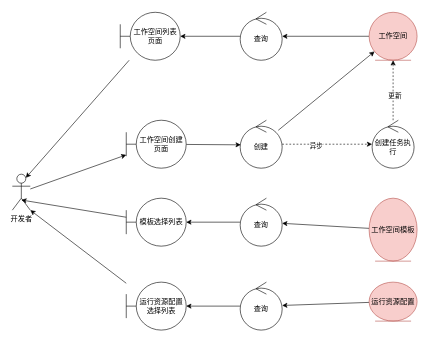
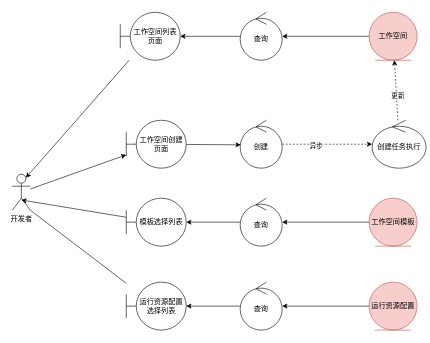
  <mxCell id="0" />
  <mxCell id="1" parent="0" />
  <mxCell id="2" style="edgeStyle=none;html=1;" parent="1" source="3" target="11" edge="1"><mxGeometry relative="1" as="geometry" /></mxCell>
  <mxCell id="3" value="开发者" style="shape=umlActor;verticalLabelPosition=bottom;verticalAlign=top;html=1;" parent="1" vertex="1"><mxGeometry x="20" y="290" width="30" height="60" as="geometry" /></mxCell>
  <mxCell id="4" style="edgeStyle=none;html=1;entryX=0.75;entryY=0.1;entryDx=0;entryDy=0;entryPerimeter=0;startArrow=none;startFill=0;endArrow=classic;endFill=1;" parent="1" source="5" target="3" edge="1"><mxGeometry relative="1" as="geometry" /></mxCell>
  <mxCell id="5" value="工作空间列表页面" style="shape=umlBoundary;whiteSpace=wrap;html=1;" parent="1" vertex="1"><mxGeometry x="200" y="20" width="100" height="80" as="geometry" /></mxCell>
  <mxCell id="6" style="edgeStyle=none;html=1;endArrow=none;endFill=0;startArrow=classic;startFill=1;" parent="1" source="8" target="9" edge="1"><mxGeometry relative="1" as="geometry" /></mxCell>
  <mxCell id="7" style="edgeStyle=none;html=1;startArrow=none;startFill=0;endArrow=classic;endFill=1;" parent="1" source="8" target="5" edge="1"><mxGeometry relative="1" as="geometry" /></mxCell>
  <mxCell id="8" value="查询" style="ellipse;shape=umlControl;whiteSpace=wrap;html=1;" parent="1" vertex="1"><mxGeometry x="400" y="20" width="70" height="80" as="geometry" /></mxCell>
  <mxCell id="9" value="工作空间" style="ellipse;shape=umlEntity;whiteSpace=wrap;html=1;fillColor=#f8cecc;strokeColor=#b85450;" parent="1" vertex="1"><mxGeometry x="615" y="20" width="80" height="80" as="geometry" /></mxCell>
  <mxCell id="10" style="edgeStyle=none;html=1;entryX=0.014;entryY=0.513;entryDx=0;entryDy=0;entryPerimeter=0;" parent="1" source="11" target="15" edge="1"><mxGeometry relative="1" as="geometry" /></mxCell>
  <mxCell id="11" value="工作空间创建页面" style="shape=umlBoundary;whiteSpace=wrap;html=1;" parent="1" vertex="1"><mxGeometry x="210" y="200" width="100" height="80" as="geometry" /></mxCell>
- <mxCell id="12" style="edgeStyle=none;html=1;" parent="1" source="15" target="9" edge="1"><mxGeometry relative="1" as="geometry" /></mxCell>
  <mxCell id="13" style="edgeStyle=none;html=1;dashed=1;" parent="1" source="15" target="22" edge="1"><mxGeometry relative="1" as="geometry" /></mxCell>
  <mxCell id="14" value="异步" style="edgeLabel;html=1;align=center;verticalAlign=middle;resizable=0;points=[];" parent="13" vertex="1" connectable="0"><mxGeometry x="-0.247" y="-1" relative="1" as="geometry"><mxPoint as="offset" /></mxGeometry></mxCell>
  <mxCell id="15" value="创建" style="ellipse;shape=umlControl;whiteSpace=wrap;html=1;" parent="1" vertex="1"><mxGeometry x="400" y="200" width="70" height="80" as="geometry" /></mxCell>
  <mxCell id="16" style="edgeStyle=none;html=1;entryX=0.5;entryY=0.717;entryDx=0;entryDy=0;entryPerimeter=0;startArrow=none;startFill=0;endArrow=classic;endFill=1;" parent="1" source="17" target="3" edge="1"><mxGeometry relative="1" as="geometry" /></mxCell>
  <mxCell id="17" value="模板选择列表" style="shape=umlBoundary;whiteSpace=wrap;html=1;" parent="1" vertex="1"><mxGeometry x="210" y="330" width="100" height="80" as="geometry" /></mxCell>
- <mxCell id="18" style="edgeStyle=none;html=1;entryX=1;entryY=1;entryDx=0;entryDy=0;entryPerimeter=0;startArrow=none;startFill=0;endArrow=classic;endFill=1;" parent="1" source="19" target="3" edge="1"><mxGeometry relative="1" as="geometry" /></mxCell>
+ <mxCell id="18" style="edgeStyle=none;html=1;entryX=1;entryY=1;entryDx=0;entryDy=0;entryPerimeter=0;startArrow=none;startFill=0;endArrow=none;endFill=1;" parent="1" source="19" target="3" edge="1"><mxGeometry relative="1" as="geometry" /></mxCell>
  <mxCell id="19" value="运行资源配置选择列表" style="shape=umlBoundary;whiteSpace=wrap;html=1;" parent="1" vertex="1"><mxGeometry x="210" y="470" width="100" height="80" as="geometry" /></mxCell>
  <mxCell id="20" style="edgeStyle=none;html=1;dashed=1;" parent="1" source="22" target="9" edge="1"><mxGeometry relative="1" as="geometry" /></mxCell>
  <mxCell id="21" value="更新" style="edgeLabel;html=1;align=center;verticalAlign=middle;resizable=0;points=[];" parent="20" vertex="1" connectable="0"><mxGeometry x="-0.178" y="-2" relative="1" as="geometry"><mxPoint as="offset" /></mxGeometry></mxCell>
- <mxCell id="22" value="创建任务执行" style="ellipse;shape=umlControl;whiteSpace=wrap;html=1;" parent="1" vertex="1"><mxGeometry x="620" y="200" width="70" height="80" as="geometry" /></mxCell>
+ <mxCell id="22" value="创建任务执行" style="ellipse;shape=umlControl;whiteSpace=wrap;html=1;" parent="1" vertex="1"><mxGeometry x="620" y="200" width="90" height="80" as="geometry" /></mxCell>
  <mxCell id="23" style="edgeStyle=none;html=1;startArrow=none;startFill=0;endArrow=classic;endFill=1;" parent="1" source="24" target="17" edge="1"><mxGeometry relative="1" as="geometry" /></mxCell>
  <mxCell id="24" value="查询" style="ellipse;shape=umlControl;whiteSpace=wrap;html=1;" parent="1" vertex="1"><mxGeometry x="400" y="330" width="70" height="80" as="geometry" /></mxCell>
  <mxCell id="25" style="edgeStyle=none;html=1;startArrow=none;startFill=0;endArrow=classic;endFill=1;" parent="1" source="26" target="24" edge="1"><mxGeometry relative="1" as="geometry" /></mxCell>
- <mxCell id="26" value="工作空间模板" style="ellipse;shape=umlEntity;whiteSpace=wrap;html=1;fillColor=#f8cecc;strokeColor=#b85450;" parent="1" vertex="1"><mxGeometry x="615" y="330" width="80" height="105" as="geometry" /></mxCell>
+ <mxCell id="26" value="工作空间模板" style="ellipse;shape=umlEntity;whiteSpace=wrap;html=1;fillColor=#f8cecc;strokeColor=#b85450;" parent="1" vertex="1"><mxGeometry x="615" y="330" width="80" height="80" as="geometry" /></mxCell>
  <mxCell id="27" style="edgeStyle=none;html=1;startArrow=none;startFill=0;endArrow=classic;endFill=1;" parent="1" source="28" target="19" edge="1"><mxGeometry relative="1" as="geometry" /></mxCell>
  <mxCell id="28" value="查询" style="ellipse;shape=umlControl;whiteSpace=wrap;html=1;" parent="1" vertex="1"><mxGeometry x="400" y="470" width="70" height="80" as="geometry" /></mxCell>
  <mxCell id="29" style="edgeStyle=none;html=1;startArrow=none;startFill=0;endArrow=classic;endFill=1;" parent="1" source="30" target="28" edge="1"><mxGeometry relative="1" as="geometry" /></mxCell>
- <mxCell id="30" value="运行资源配置" style="ellipse;shape=umlEntity;whiteSpace=wrap;html=1;fillColor=#f8cecc;strokeColor=#b85450;" parent="1" vertex="1"><mxGeometry x="615" y="470" width="80" height="65" as="geometry" /></mxCell>
+ <mxCell id="30" value="运行资源配置" style="ellipse;shape=umlEntity;whiteSpace=wrap;html=1;fillColor=#f8cecc;strokeColor=#b85450;" parent="1" vertex="1"><mxGeometry x="615" y="470" width="80" height="80" as="geometry" /></mxCell>
